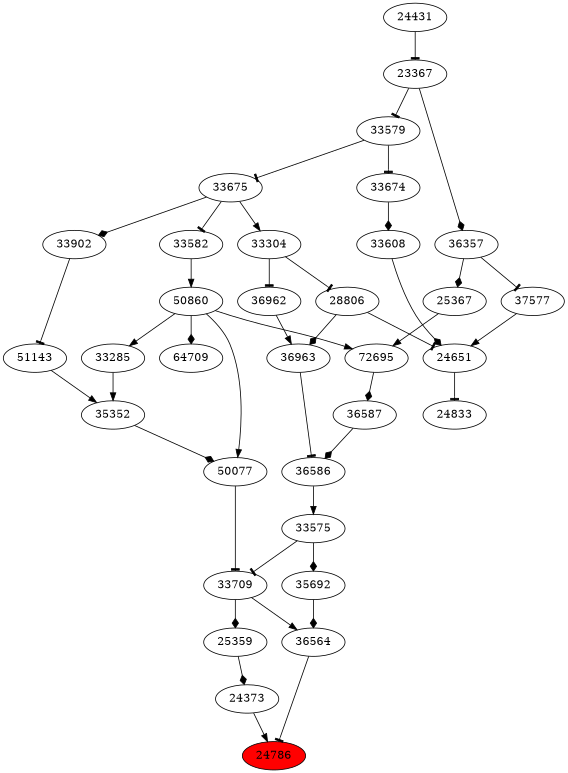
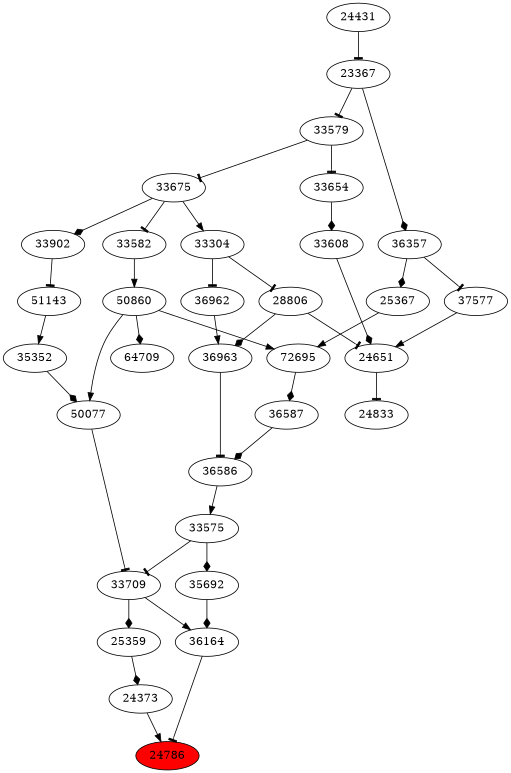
  strict digraph {
    edge [arrowhead=tee]
    n1 [fillcolor=red label=24786 style=filled]
    n2 [label=24373]
-   n3 [label=36564]
+   n3 [label=36164]
    n4 [label=25359]
    n5 [label=35692]
    n6 [label=33709]
    n7 [label=33575]
    n8 [label=50077]
    n9 [label=36586]
    n10 [label=64709]
    n11 [label=35352]
    n12 [label=50860]
-   n13 [label=33285]
    n14 [label=72695]
    n15 [label=36587]
    n16 [label=36963]
    n17 [label=24833]
    n18 [label=36962]
    n19 [label=51143]
    n20 [label=33582]
    n21 [label=28806]
    n22 [label=24651]
    n23 [label=33902]
    n24 [label=33675]
    n25 [label=33304]
    n26 [label=25367]
    n27 [label=33608]
    n28 [label=37577]
    n29 [label=33579]
-   n30 [label=33674]
+   n30 [label=33654]
    n31 [label=36357]
    n32 [label=23367]
    n33 [label=24431]
    n2 -> n1 [arrowhead=normal]
    n3 -> n1
    n4 -> n2 [arrowhead=diamond]
    n5 -> n3 [arrowhead=diamond]
    n6 -> n3 [arrowhead=normal]
    n6 -> n4 [arrowhead=diamond]
    n7 -> n5 [arrowhead=diamond]
    n7 -> n6
    n8 -> n6
    n9 -> n7 [arrowhead=normal]
    n11 -> n8 [arrowhead=diamond]
    n12 -> n8 [arrowhead=normal]
    n12 -> n10 [arrowhead=diamond]
-   n12 -> n13 [arrowhead=normal]
    n12 -> n14 [arrowhead=normal]
-   n13 -> n11 [arrowhead=normal]
    n14 -> n15 [arrowhead=diamond]
    n15 -> n9 [arrowhead=diamond]
    n16 -> n9
    n18 -> n16 [arrowhead=normal]
    n19 -> n11 [arrowhead=normal]
    n20 -> n12 [arrowhead=normal]
    n21 -> n16 [arrowhead=diamond]
    n21 -> n22
    n22 -> n17
    n23 -> n19
    n24 -> n20
    n24 -> n23 [arrowhead=diamond]
    n24 -> n25 [arrowhead=normal]
    n25 -> n18
    n25 -> n21
    n26 -> n14 [arrowhead=normal]
    n27 -> n22 [arrowhead=diamond]
    n28 -> n22 [arrowhead=normal]
    n29 -> n24
    n29 -> n30
    n30 -> n27 [arrowhead=diamond]
    n31 -> n26 [arrowhead=diamond]
    n31 -> n28
    n32 -> n29
    n32 -> n31 [arrowhead=diamond]
    n33 -> n32
  }
